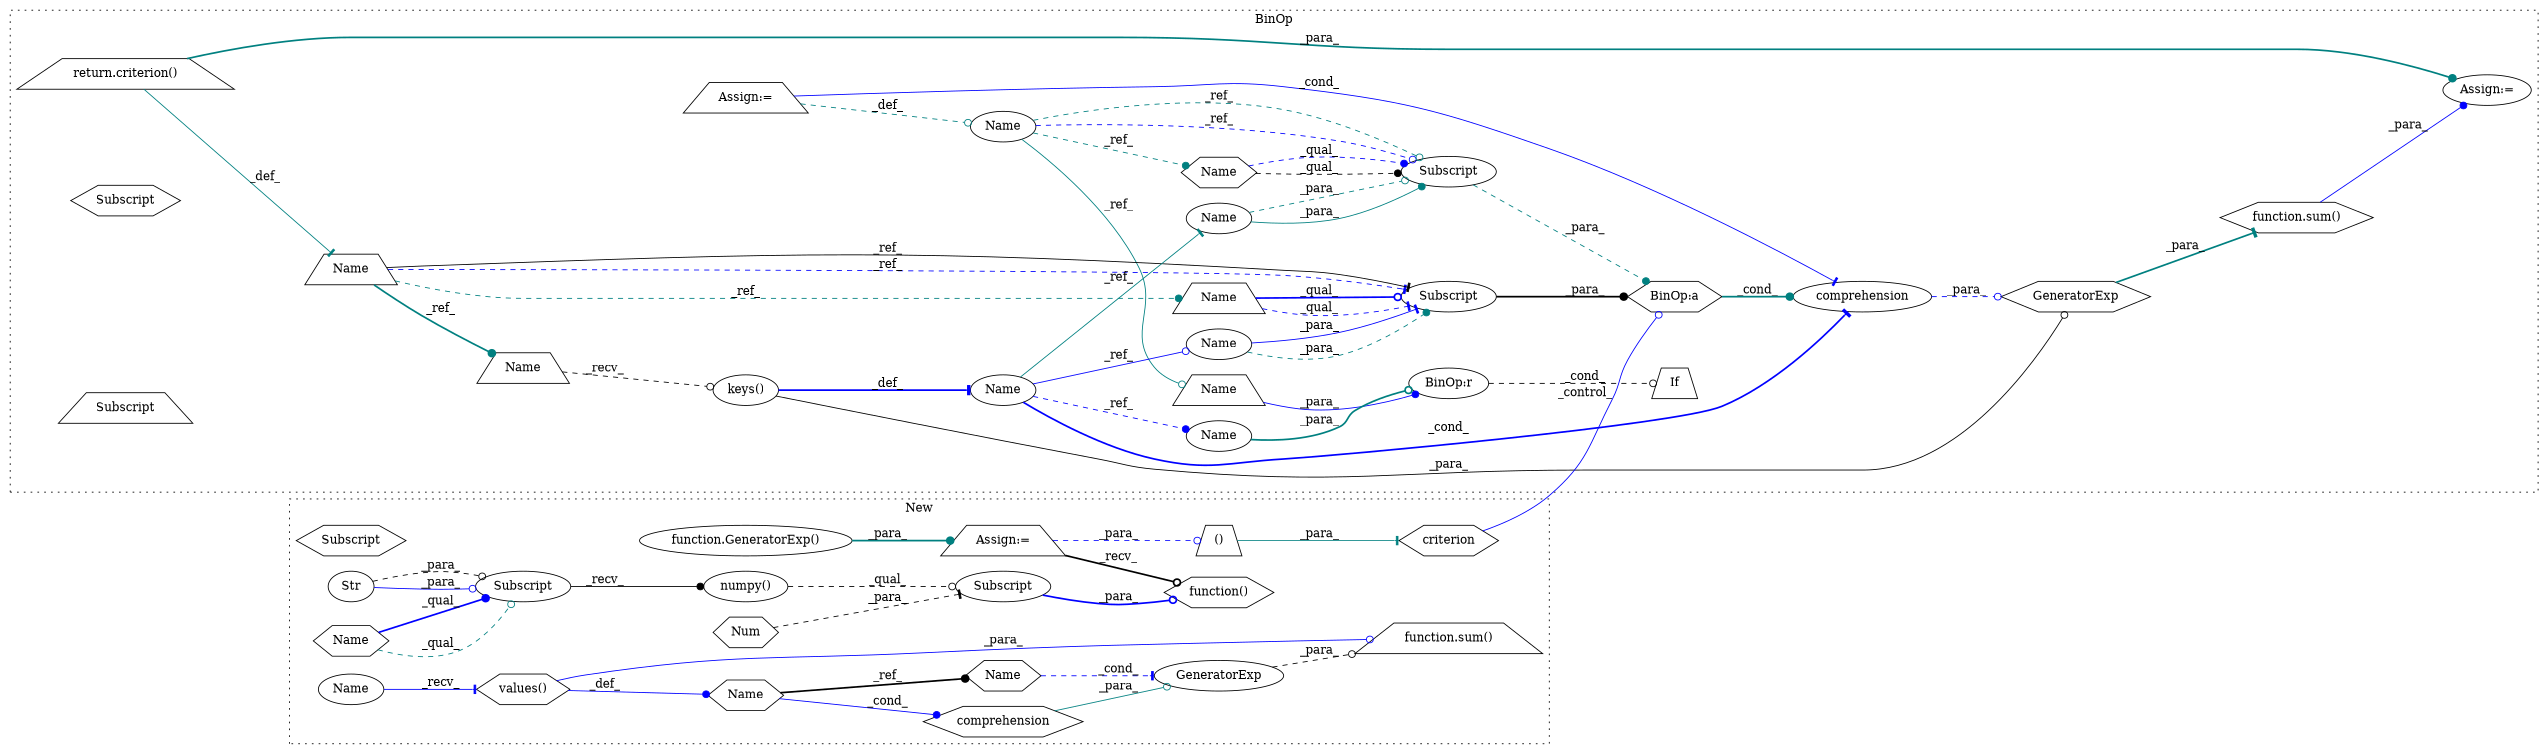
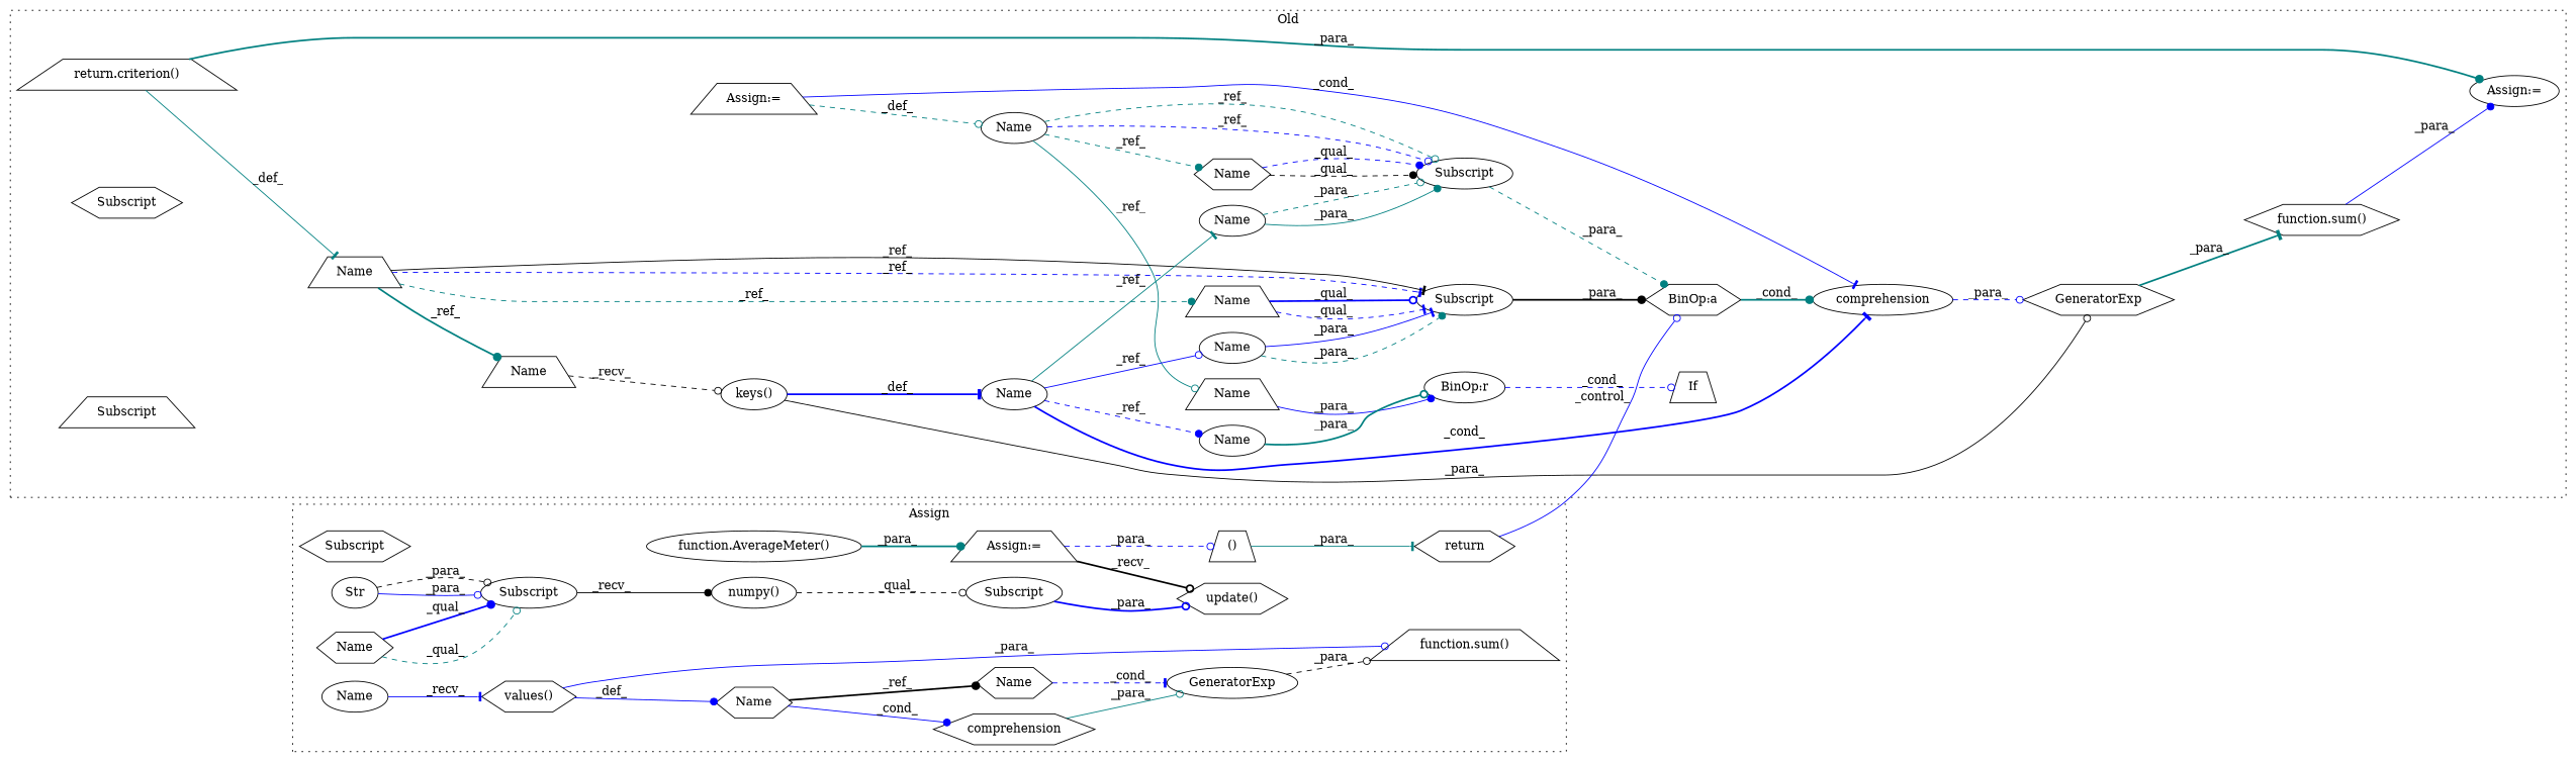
  digraph {
    rankdir=LR
    node [a=87 l=3 s=3230 shape=ellipse]
    edge [arrowhead=odot color=blue style=dashed]
    n1 [a=75 l="4,67" label="function.sum()" s="3167,3180" shape=hexagon]
    n2 [a=75 l="10,1" label="return.criterion()" s="3078,3104" shape=trapezium]
    n3 [a=96 l=16 label=If shape=trapezium]
    n4 [a=82 label="BinOp:a" s=3183 shape=hexagon]
    n5 [l=11 label=Name s=3114]
    n6 [a=63 l="14,0" label=Subscript s="3186,0" shape=hexagon]
    n7 [l=9 label=Name s=3066 shape=trapezium]
    n8 [a=63 l="12,0" label=Subscript s="3171,0" shape=trapezium]
    n9 [a=40 l=16 label="BinOp:r"]
    n10 [l=1 label=Name s=3205]
    n11 [a=45 label=comprehension s=3201]
    n12 [a=55 l=9 label=GeneratorExp s=3171 shape=hexagon]
    n13 [a=75 l=16 label="keys()" s=3210]
    n14 [a=68 label="Assign:=" s=3164]
    n15 [a=68 label="Assign:=" s=3125 shape=trapezium]
    n16 [l=11 label=Name s=3186 shape=hexagon]
    n17 [a=63 l="14,0" label=Subscript s="3186,0"]
    n18 [l=11 label=Name s=3235 shape=trapezium]
    n19 [l=1 label=Name s=3181]
    n20 [l=1 label=Name]
    n21 [l=1 label=Name s=3198]
    n22 [l=9 label=Name s=3171 shape=trapezium]
    n23 [l=9 label=Name s=3210 shape=trapezium]
    n24 [a=63 l="12,0" label=Subscript s="3171,0"]
    n25 [a=75 l=33 label="numpy()" s=3604]
    n26 [a=63 l="25,0" label=Subscript s="3604,0" shape=hexagon]
    n27 [a=75 l=18 label="values()" s=3044 shape=hexagon]
    n28 [a=63 l="36,0" label=Subscript s="3604,0"]
    n29 [a=66 l=14 label=Str s=3614]
    n30 [a=55 l=4 label=GeneratorExp s=3027]
    n31 [l=4 label=Name s=3036 shape=hexagon]
    n32 [a=45 label=comprehension s=3032 shape=hexagon]
-   n33 [a=76 l=1 label=Num s=3638 shape=hexagon]
    n34 [a=75 l="4,32" label="function.sum()" s="3023,3031" shape=trapezium]
-   n35 [a=75 l="32,1" label="function()" s="3572,3652" shape=hexagon]
-   n36 [a=75 l=14 label="function.GeneratorExp()" s=2720]
+   n35 [a=75 l="32,1" label="update()" s="3572,3652" shape=hexagon]
+   n36 [a=75 l=14 label="function.AverageMeter()" s=2720]
    n37 [a=54 l=146 label="()" s=4175 shape=trapezium]
    n38 [a=68 label="Assign:=" s=2717 shape=trapezium]
-   n39 [a=93 l=7 label=criterion s=4143 shape=hexagon]
+   n39 [a=93 l=7 label=return s=4143 shape=hexagon]
    n40 [l=9 label=Name s=3044]
    n41 [l=9 label=Name s=3604 shape=hexagon]
    n42 [a=63 l="25,0" label=Subscript s="3604,0"]
    n43 [l=4 label=Name s=3027 shape=hexagon]
    subgraph cluster_1 {
-     label=BinOp
+     label=Old
      style=dotted
      n1
      n2
      n3
      n4
      n5
      n6
      n7
      n8
      n9
      n10
      n11
      n12
      n13
      n14
      n15
      n16
      n17
      n18
      n19
      n20
      n21
      n22
      n23
      n24
    }
    subgraph cluster_2 {
-     label=New
+     label=Assign
      style=dotted
      n25
      n26
      n27
      n28
      n29
      n30
      n31
      n32
-     n33
      n34
      n35
      n36
      n37
      n38
      n39
      n40
      n41
      n42
      n43
    }
    n1 -> n14 [arrowhead=dot label=_para_ style=solid]
    n2 -> n7 [arrowhead=tee color=teal label=_def_ style=solid]
    n2 -> n14 [arrowhead=dot color=teal label=_para_ style=bold]
    n4 -> n11 [arrowhead=dot color=teal label=_cond_ style=bold]
    n5 -> n16 [arrowhead=dot color=teal label=_ref_]
    n5 -> n17 [label=_ref_]
    n5 -> n17 [color=teal label=_ref_]
    n5 -> n18 [color=teal label=_ref_ style=solid]
    n7 -> n22 [arrowhead=dot color=teal label=_ref_]
    n7 -> n23 [arrowhead=dot color=teal label=_ref_ style=bold]
    n7 -> n24 [arrowhead=tee label=_ref_]
    n7 -> n24 [arrowhead=tee color=black label=_ref_ style=solid]
-   n9 -> n3 [color=black label=_cond_]
+   n9 -> n3 [label=_cond_]
    n10 -> n11 [arrowhead=tee label=_cond_ style=bold]
    n10 -> n19 [label=_ref_ style=solid]
    n10 -> n20 [arrowhead=dot label=_ref_]
    n10 -> n21 [arrowhead=tee color=teal label=_ref_ style=solid]
    n11 -> n12 [label=_para_]
    n12 -> n1 [arrowhead=tee color=teal label=_para_ style=bold]
    n13 -> n10 [arrowhead=tee label=_def_ style=bold]
    n13 -> n12 [color=black label=_para_ style=solid]
    n15 -> n5 [color=teal label=_def_]
    n15 -> n11 [arrowhead=tee label=_cond_ style=solid]
    n16 -> n17 [arrowhead=dot label=_qual_]
    n16 -> n17 [arrowhead=dot color=black label=_qual_]
    n17 -> n4 [arrowhead=dot color=teal label=_para_]
    n18 -> n9 [arrowhead=dot label=_para_ style=solid]
    n19 -> n24 [arrowhead=tee label=_para_ style=solid]
    n19 -> n24 [arrowhead=dot color=teal label=_para_]
    n20 -> n9 [color=teal label=_para_ style=bold]
    n21 -> n17 [color=teal label=_para_]
    n21 -> n17 [arrowhead=dot color=teal label=_para_ style=solid]
    n22 -> n24 [label=_qual_ style=bold]
    n22 -> n24 [arrowhead=tee label=_qual_]
    n23 -> n13 [color=black label=_recv_]
    n24 -> n4 [arrowhead=dot color=black label=_para_ style=bold]
    n25 -> n28 [color=black label=_qual_]
    n27 -> n31 [arrowhead=dot label=_def_ style=solid]
    n27 -> n34 [label=_para_ style=solid]
    n28 -> n35 [label=_para_ style=bold]
    n29 -> n42 [color=black label=_para_]
    n29 -> n42 [label=_para_ style=solid]
    n30 -> n34 [color=black label=_para_]
    n31 -> n32 [arrowhead=dot label=_cond_ style=solid]
    n31 -> n43 [arrowhead=dot color=black label=_ref_ style=bold]
    n32 -> n30 [color=teal label=_para_ style=solid]
-   n33 -> n28 [arrowhead=tee color=black label=_para_]
    n36 -> n38 [arrowhead=dot color=teal label=_para_ style=bold]
    n37 -> n39 [arrowhead=tee color=teal label=_para_ style=solid]
    n38 -> n35 [color=black label=_recv_ style=bold]
    n38 -> n37 [label=_para_]
    n39 -> n4 [label=_control_ style=solid]
    n40 -> n27 [arrowhead=tee label=_recv_ style=solid]
    n41 -> n42 [color=teal label=_qual_]
    n41 -> n42 [arrowhead=dot label=_qual_ style=bold]
    n42 -> n25 [arrowhead=dot color=black label=_recv_ style=solid]
    n43 -> n30 [arrowhead=tee label=_cond_]
  }
